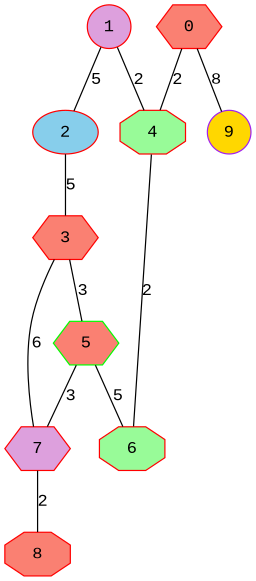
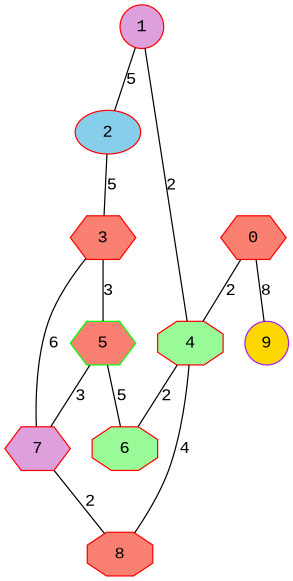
  graph {
    fontname="Liberation Mono"
    node [color=red fillcolor=salmon fontname="Liberation Mono" shape=hexagon style=filled weight=1]
    edge [fontname="Liberation Mono"]
    4 [fillcolor=palegreen shape=octagon]
    0
    9 [color=purple fillcolor=gold shape=circle weight=4]
    1 [fillcolor=plum shape=circle]
    2 [fillcolor=skyblue shape=ellipse]
    8 [shape=octagon]
    6 [fillcolor=palegreen shape=octagon]
    3
    5 [color=green weight=2]
    7 [fillcolor=plum]
+   4 -- 8 [label=4]
    4 -- 6 [label=2]
    0 -- 4 [label=2]
    0 -- 9 [label=8]
    1 -- 4 [label=2]
    1 -- 2 [label=5]
    2 -- 3 [label=5]
    3 -- 5 [label=3]
    3 -- 7 [label=6]
    5 -- 6 [label=5]
    5 -- 7 [label=3]
    7 -- 8 [label=2]
  }
